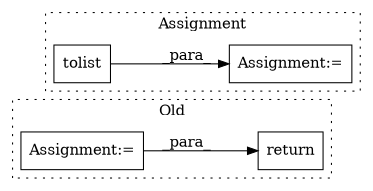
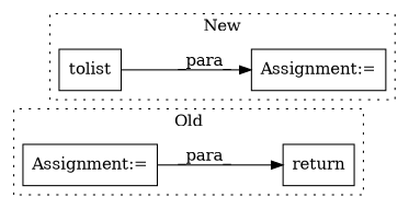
  digraph {
    rankdir=LR
    node [a=7 l=1 shape=box]
    n1 [a=41 l=7 label=return s=2299]
    n2 [label="Assignment:=" s=2006]
    n3 [a=32 l=8 label=tolist s=2089]
    n4 [label="Assignment:=" s=2029]
    subgraph cluster_1 {
      label=Old
      style=dotted
      n1
      n2
    }
    subgraph cluster_2 {
-     label=Assignment
+     label=New
      style=dotted
      n3
      n4
    }
    n2 -> n1 [label=_para_]
    n3 -> n4 [label=_para_]
  }
